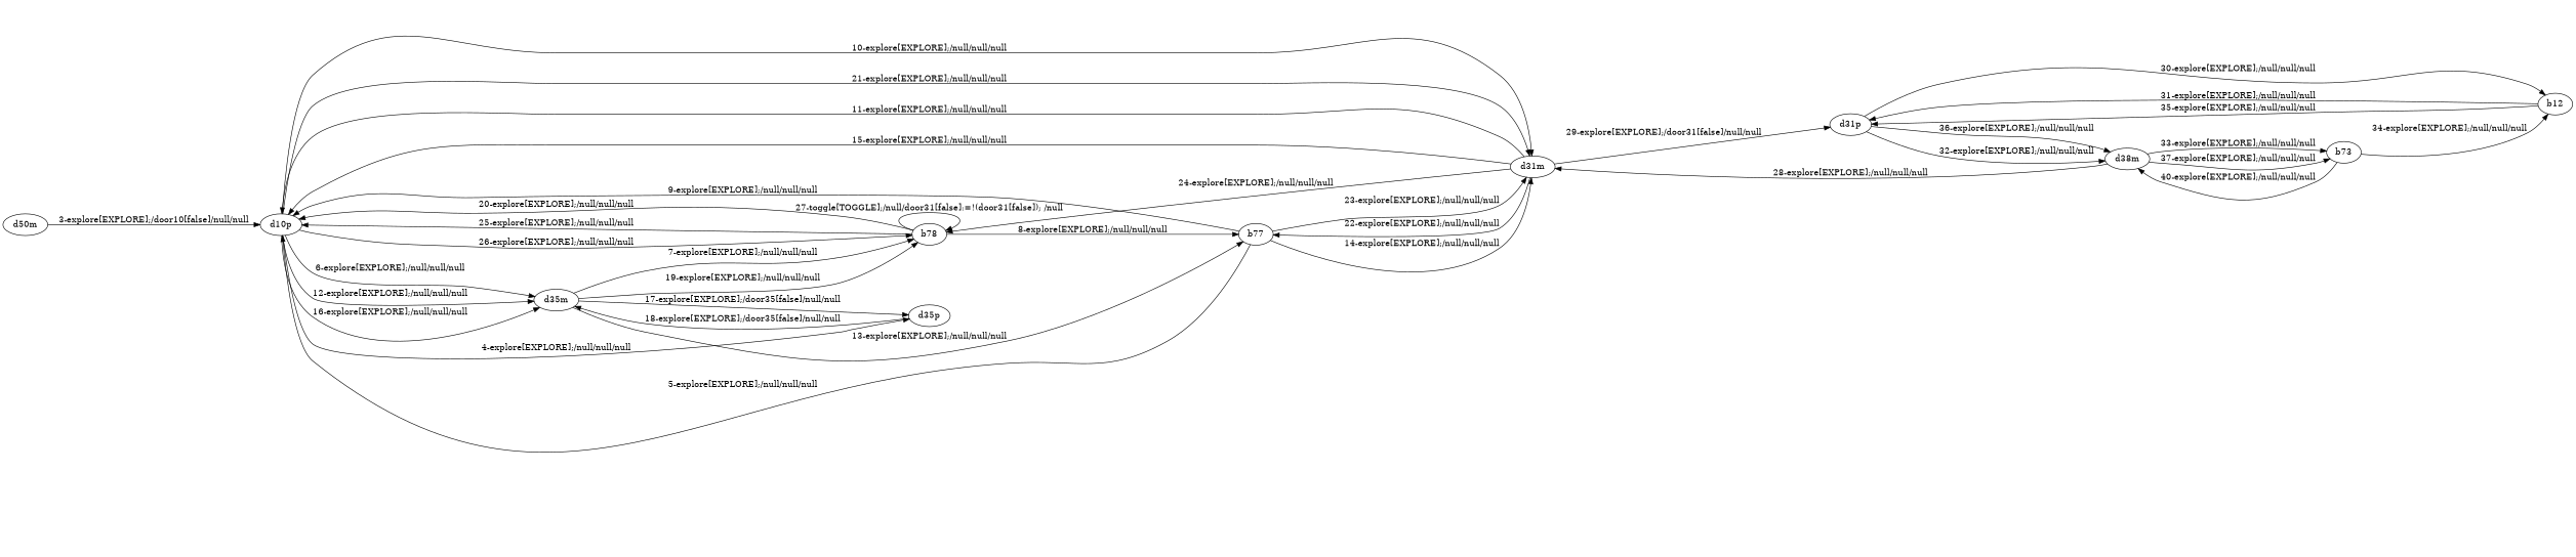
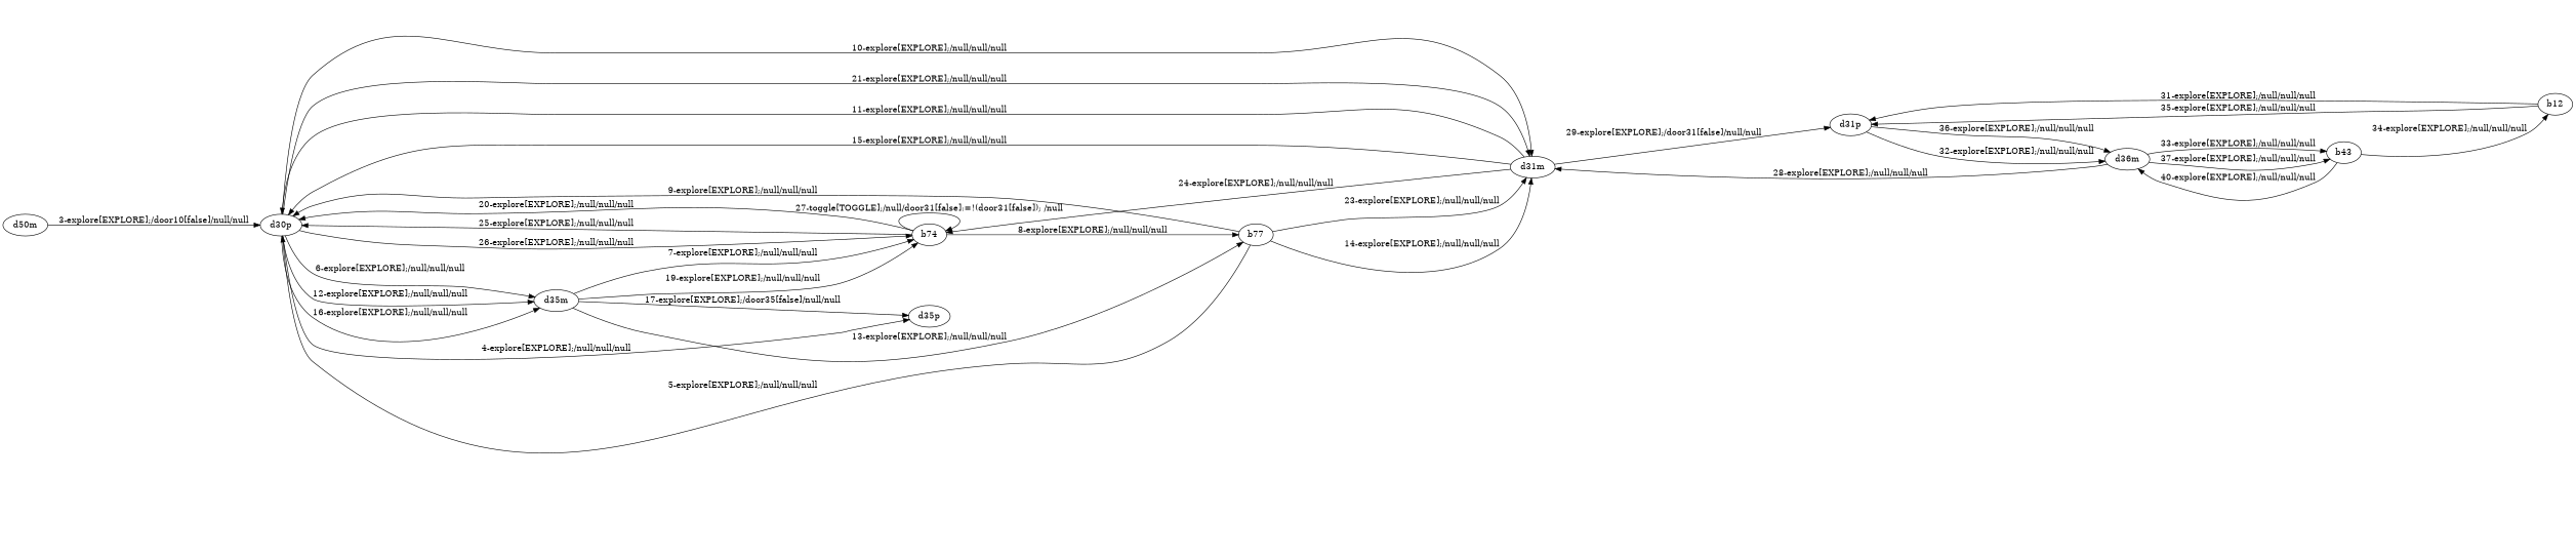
  digraph {
    rankdir=LR
    n1 [label=d50m]
-   d10p
+   d10p [label=d30p]
    d35m
-   b78
+   b78 [label=b74]
    d31m
    d35p
    b77
    d31p
    n9 [label=b12]
-   d38m
-   b73
+   d38m [label=d36m]
+   b73 [label=b43]
    n1 -> d10p [label="3-explore[EXPLORE];/door10[false]/null/null"]
    d10p -> d35m [label="6-explore[EXPLORE];/null/null/null"]
    d10p -> d35m [label="12-explore[EXPLORE];/null/null/null"]
    d10p -> d35m [label="16-explore[EXPLORE];/null/null/null"]
    d10p -> b78 [label="26-explore[EXPLORE];/null/null/null"]
    d10p -> d31m [label="10-explore[EXPLORE];/null/null/null"]
    d10p -> d31m [label="21-explore[EXPLORE];/null/null/null"]
    d10p -> d35p [label="4-explore[EXPLORE];/null/null/null"]
    d35m -> b78 [label="7-explore[EXPLORE];/null/null/null"]
    d35m -> b78 [label="19-explore[EXPLORE];/null/null/null"]
    d35m -> d35p [label="17-explore[EXPLORE];/door35[false]/null/null"]
    d35m -> b77 [label="13-explore[EXPLORE];/null/null/null"]
    b78 -> d10p [label="20-explore[EXPLORE];/null/null/null"]
    b78 -> d10p [label="25-explore[EXPLORE];/null/null/null"]
    b78 -> b78 [label="27-toggle[TOGGLE];/null/door31[false]:=!(door31[false]); /null"]
    b78 -> b77 [label="8-explore[EXPLORE];/null/null/null"]
    d31m -> d10p [label="11-explore[EXPLORE];/null/null/null"]
    d31m -> d10p [label="15-explore[EXPLORE];/null/null/null"]
    d31m -> b78 [label="24-explore[EXPLORE];/null/null/null"]
-   d31m -> b77 [label="22-explore[EXPLORE];/null/null/null"]
    d31m -> d31p [label="29-explore[EXPLORE];/door31[false]/null/null"]
-   d35p -> d35m [label="18-explore[EXPLORE];/door35[false]/null/null"]
    b77 -> d10p [label="5-explore[EXPLORE];/null/null/null"]
    b77 -> d10p [label="9-explore[EXPLORE];/null/null/null"]
    b77 -> d31m [label="14-explore[EXPLORE];/null/null/null"]
    b77 -> d31m [label="23-explore[EXPLORE];/null/null/null"]
-   d31p -> n9 [label="30-explore[EXPLORE];/null/null/null"]
    d31p -> d38m [label="32-explore[EXPLORE];/null/null/null"]
    d31p -> d38m [label="36-explore[EXPLORE];/null/null/null"]
    n9 -> d31p [label="31-explore[EXPLORE];/null/null/null"]
    n9 -> d31p [label="35-explore[EXPLORE];/null/null/null"]
    d38m -> d31m [label="28-explore[EXPLORE];/null/null/null"]
    d38m -> b73 [label="33-explore[EXPLORE];/null/null/null"]
    d38m -> b73 [label="37-explore[EXPLORE];/null/null/null"]
    b73 -> n9 [label="34-explore[EXPLORE];/null/null/null"]
    b73 -> d38m [label="40-explore[EXPLORE];/null/null/null"]
  }
